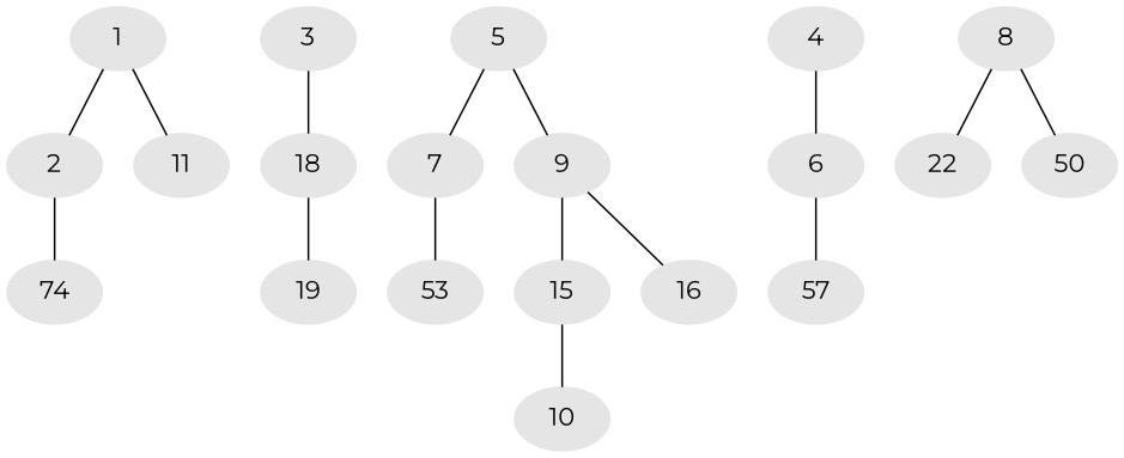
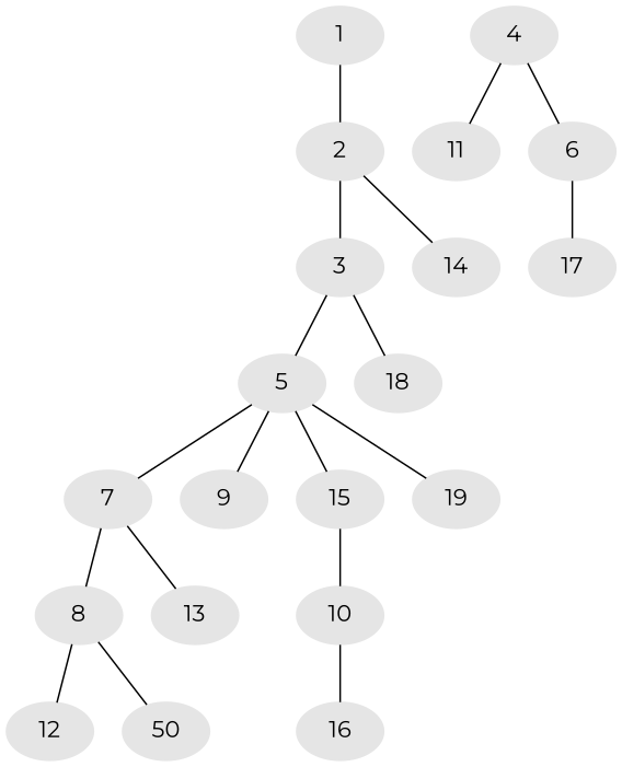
  graph {
    fontname=Montserrat
    node [color=gray90 fontname=Montserrat style=filled]
    edge [fontname=Montserrat]
    1
    2
    11
    3
-   14 [label=74]
+   14
    5
    18
    4
    6
    7
    9
    15
    19
-   17 [label=57]
+   17
    8
-   13 [label=53]
+   13
    10
    16
-   12 [label=22]
+   12
    n20 [label=50]
    1 -- 2
-   1 -- 11
+   4 -- 11
+   2 -- 3
    2 -- 14
+   3 -- 5
    3 -- 18
    5 -- 7
    5 -- 9
-   9 -- 15
-   18 -- 19
+   5 -- 15
+   5 -- 19
    4 -- 6
    6 -- 17
+   7 -- 8
    7 -- 13
    15 -- 10
    8 -- 12
    8 -- n20
-   9 -- 16
+   10 -- 16
  }
